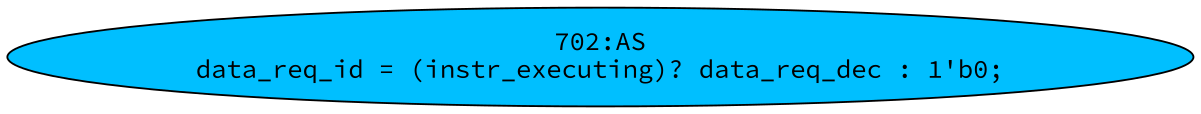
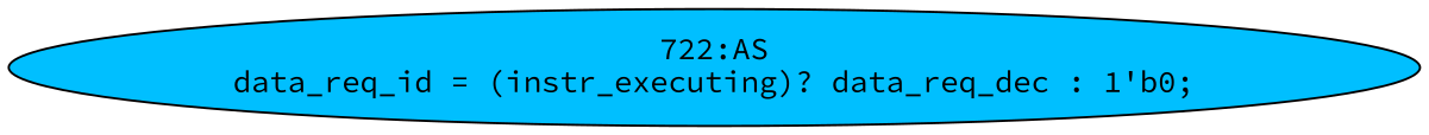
  strict digraph {
    fontname="Source Code Pro"
-   n1 [ast="<pyverilog.vparser.ast.Assign object at 0x7f2237105950>" def_var="['data_req_id']" fillcolor=deepskyblue label="702:AS\ndata_req_id = (instr_executing)? data_req_dec : 1'b0;" statements="[]" style=filled typ=Assign use_var="['instr_executing', 'data_req_dec']" fontname="Source Code Pro"]
+   n1 [ast="<pyverilog.vparser.ast.Assign object at 0x7f2237105950>" def_var="['data_req_id']" fillcolor=deepskyblue label="722:AS\ndata_req_id = (instr_executing)? data_req_dec : 1'b0;" statements="[]" style=filled typ=Assign use_var="['instr_executing', 'data_req_dec']" fontname="Source Code Pro"]
  }
